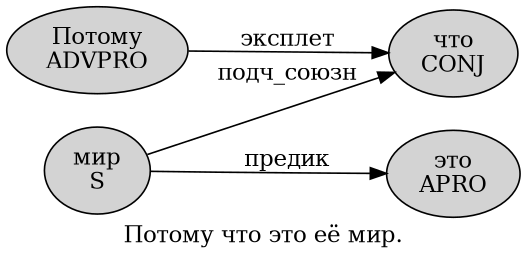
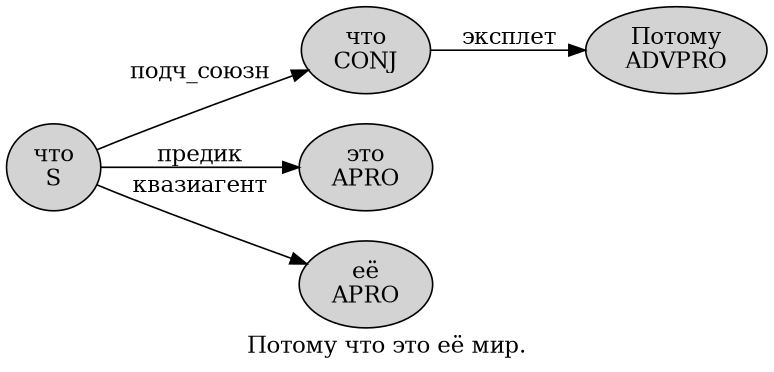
  digraph {
    label="Потому что это её мир."
    rankdir=LR
    node [fillcolor=lightgray penwidth=1 shape=ellipse style=filled]
    n1 [label="Потому\nADVPRO"]
    n2 [label="что\nCONJ"]
-   n3 [label="мир\nS"]
+   n3 [label="что\nS"]
    n4 [label="это\nAPRO"]
-   n1 -> n2 [label="эксплет"]
+   n5 [label="её\nAPRO"]
+   n2 -> n1 [label="эксплет"]
    n3 -> n2 [label="подч_союзн"]
    n3 -> n4 [label="предик"]
+   n3 -> n5 [label="квазиагент"]
  }
